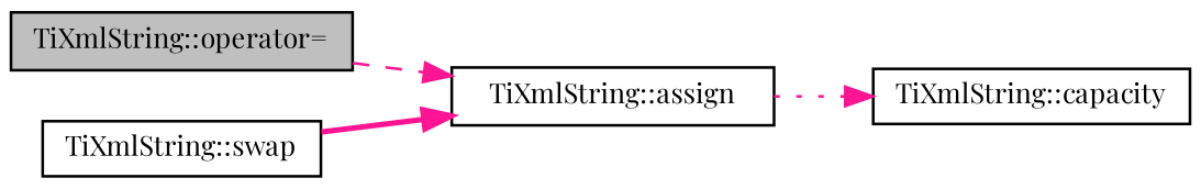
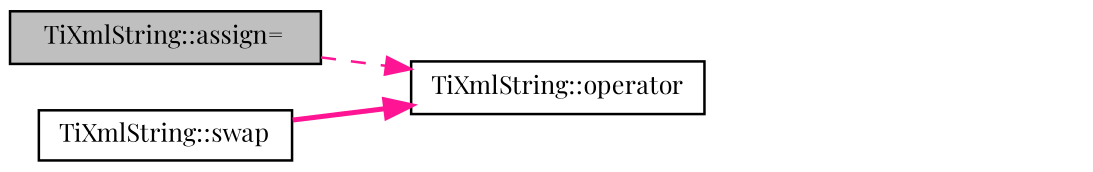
  digraph {
    fontname="Playfair Display"
    rankdir=LR
    node [color=black fillcolor=white fontname="Playfair Display" fontsize=10 shape=record style=filled]
    edge [color=deeppink fontname="Playfair Display" fontsize=10 labelfontname=Helvetica labelfontsize=10]
-   n1 [fillcolor=grey75 fontcolor=black height=0.2 label="TiXmlString::operator=" width=0.4]
-   n2 [height=0.2 label="TiXmlString::assign" width=0.4]
-   n3 [height=0.2 label="TiXmlString::capacity" width=0.4]
+   n1 [fillcolor=grey75 fontcolor=black height=0.2 label="TiXmlString::assign=" width=0.4]
+   n2 [height=0.2 label="TiXmlString::operator" width=0.4]
    n4 [height=0.2 label="TiXmlString::swap" width=0.4]
    n1 -> n2 [style=dashed]
-   n2 -> n3 [style=dotted]
    n4 -> n2 [style=bold]
  }
